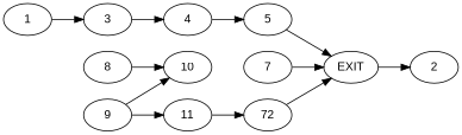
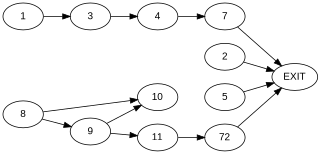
  digraph {
    fontname="Liberation Sans"
    rankdir=LR
    node [fontname="Liberation Sans"]
    edge [fontname="Liberation Sans"]
    1
    3
    n3 [label=EXIT]
    2
    4
    5
    7
    8
    9
    10
    11
    n12 [label=72]
    1 -> 3
    3 -> 4
-   n3 -> 2
-   4 -> 5
+   2 -> n3
+   4 -> 7
    5 -> n3
    7 -> n3
+   8 -> 9
    8 -> 10
    9 -> 10
    9 -> 11
    11 -> n12
    n12 -> n3
  }
